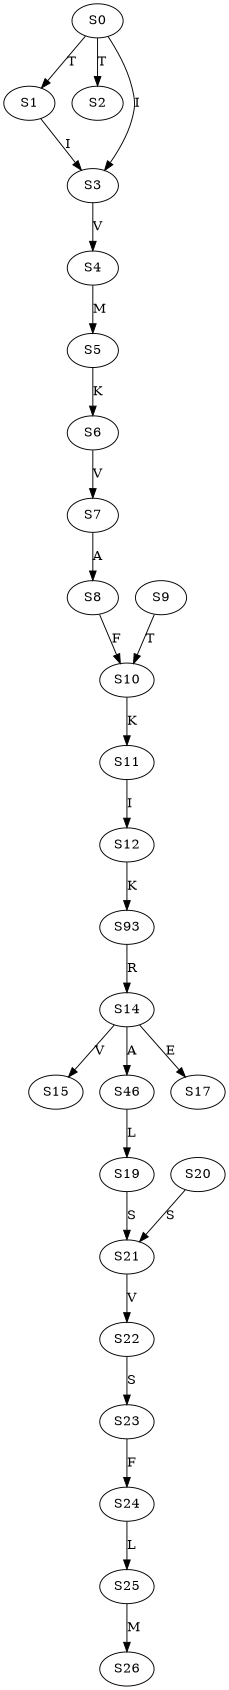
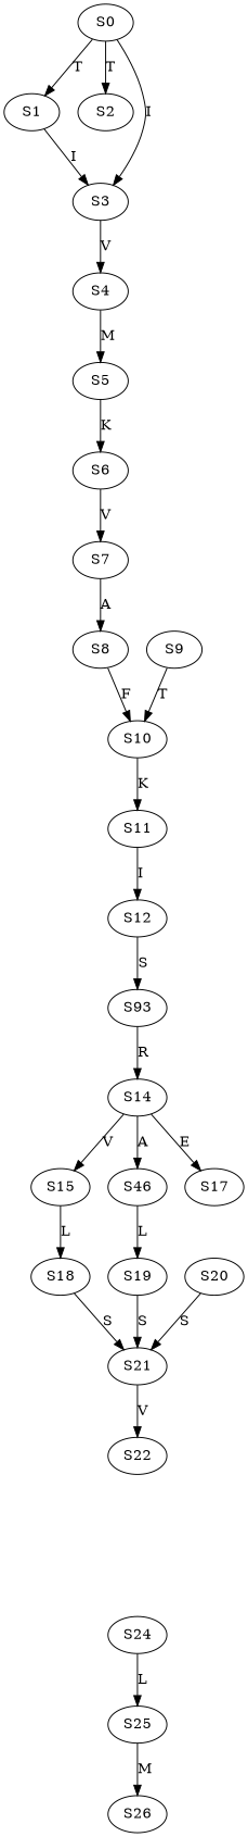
  strict digraph {
    S0
    S1
    S2
    S3
    S4
    S5
    S6
    S7
    S8
    S10
    S9
    S11
    S12
    n14 [label=S93]
    S14
    S15
    n17 [label=S46]
    S17
+   S18
    S19
    S21
    S20
    S22
-   S23
    S24
    S25
    S26
    S0 -> S1 [label=T]
    S0 -> S2 [label=T]
    S0 -> S3 [label=I]
    S1 -> S3 [label=I]
    S3 -> S4 [label=V]
    S4 -> S5 [label=M]
    S5 -> S6 [label=K]
    S6 -> S7 [label=V]
    S7 -> S8 [label=A]
    S8 -> S10 [label=F]
    S10 -> S11 [label=K]
    S9 -> S10 [label=T]
    S11 -> S12 [label=I]
-   S12 -> n14 [label=K]
+   S12 -> n14 [label=S]
    n14 -> S14 [label=R]
    S14 -> S15 [label=V]
    S14 -> n17 [label=A]
    S14 -> S17 [label=E]
+   S15 -> S18 [label=L]
    n17 -> S19 [label=L]
+   S18 -> S21 [label=S]
    S19 -> S21 [label=S]
    S21 -> S22 [label=V]
    S20 -> S21 [label=S]
-   S22 -> S23 [label=S]
-   S23 -> S24 [label=F]
    S24 -> S25 [label=L]
    S25 -> S26 [label=M]
  }
